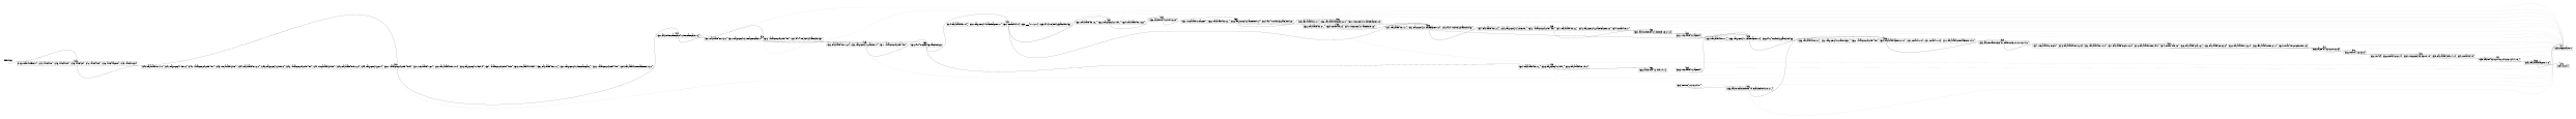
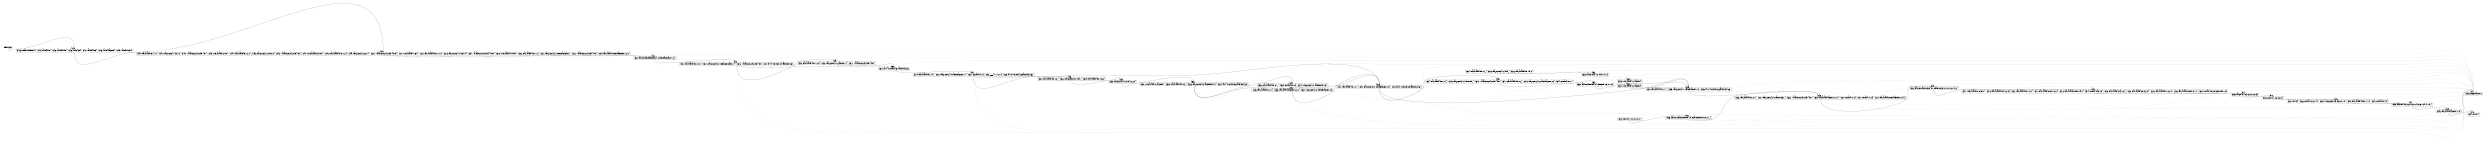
  digraph {
    rankdir=LR
    node [shape=record]
    edge [headport=n tailport=s]
    n1 [label=BB_entry306 shape=none]
    n2 [label="{15483: constant[undefined,v1]|15484: vardecl['dom']|15485: vardecl['hooks']|15486: vardecl['get']|15487: vardecl['block']|15488: vardecl['fragment']|15489: vardecl['morph0']}"]
    n3 [label="{15490: read-variable['env',v4,v2]|15491: read-property[v4,'dom',v3]|15492: \<variable-non-null-undef\>['env']|15493: write-variable[v3,'dom']*|15494: read-variable['env',v6,v2]|15495: read-property[v6,'hooks',v5]|15496: \<variable-non-null-undef\>['env']|15497: write-variable[v5,'hooks']*|15498: read-variable['hooks',v8,v2]|15499: read-property[v8,'get',v7]|15500: \<variable-non-null-undef\>['hooks']|15501: write-variable[v7,'get']*|15502: read-variable['hooks',v10,v2]|15503: read-property[v10,'block',v9]|15504: \<variable-non-null-undef\>['hooks']|15505: write-variable[v9,'block']*|15506: read-variable['dom',v12,-]|15507: read-property[v12,'detectNamespace',-]|15508: \<variable-non-null-undef\>['dom']|15509: read-variable['contextualElement',v13,v2]}"]
    n4 [label="{15510: call-dom.detectNamespace [v12,'detectNamespace',v13,-]*}"]
    n5 [label="{15595: exceptional-return}"]
    n6 [label="{15511: read-variable['env',v15,v2]|15512: read-property[v15,'useFragmentCache',v14]|15513: \<variable-non-null-undef\>['env']|15514: if[v14](true-block:4649,false-block:4650)}"]
    n7 [label="{15518: if[v14](true-block:4651,false-block:4652)}"]
    n8 [label="{15515: read-variable['dom',v16,v2]|15516: read-property[v16,'canClone',v14]|15517: \<variable-non-null-undef\>['dom']}"]
    n9 [label="{15519: read-variable['this',v19,-]|15520: read-property[v19,'cachedFragment',v17]|15521: constant[null,v18]|15522: ===[v17,v18,v16]|15523: if[v16](true-block:4653,false-block:4658)}"]
    n10 [label="{15524: read-variable['this',v18,-]|15525: read-property[v18,'build',-]|15526: read-variable['dom',v19,v2]}"]
    n11 [label="{15527: read-variable['this',v22,-]|15528: read-property[v22,'build',-]|15529: read-variable['dom',v23,v2]}"]
    n12 [label="{15541: read-variable['this',v21,-]|15542: read-property[v21,'cachedFragment',v20]|15543: if[v20](true-block:4659,false-block:4664)}"]
    n13 [label="{15552: call-this.build [v18,'build',v19,v16]}"]
    n14 [label="{15530: call-this.build [v22,'build',v23,v20]}"]
    n15 [label="{15544: read-variable['dom',v24,-]|15545: read-property[v24,'cloneNode',-]|15546: \<variable-non-null-undef\>['dom']|15547: read-variable['this',v26,-]|15548: read-property[v26,'cachedFragment',v25]|15549: constant[true,v27]}"]
    n16 [label="{15554: read-variable['this',v17,-]|15555: read-property[v17,'cachedFragment',v16]|15556: if[v16](true-block:4665,false-block:4668)}"]
    n17 [label="{15553: write-variable[v16,'fragment']*}"]
    n18 [label="{15531: write-variable[v20,'fragment']*|15532: read-variable['this',v25,-]|15533: read-property[v25,'hasRendered',v24]|15534: if[v24](true-block:4656,false-block:4657)}"]
    n19 [label="{15550: call-dom.cloneNode [v24,'cloneNode',v25,v27,v22]}"]
    n20 [label="{15566: read-variable['dom',v20,-]|15567: read-property[v20,'createMorphAt',-]|15568: \<variable-non-null-undef\>['dom']|15569: read-variable['fragment',v21,v2]|15570: constant[0.0,v22]|15571: constant[1.0,v23]|15572: read-variable['contextualElement',v24,v2]}"]
    n21 [label="{15535: read-variable['this',v27,-]|15536: read-variable['fragment',v26,v2]|15537: write-property[v27,'cachedFragment',v26]*}"]
    n22 [label="{15538: read-variable['this',v27,-]|15539: constant[true,v26]|15540: write-property[v27,'hasRendered',v26]*}"]
    n23 [label="{15551: write-variable[v22,'fragment']*}"]
    n24 [label="{15573: call-dom.createMorphAt [v20,'createMorphAt',v21,v22,v23,v24,v18]}"]
    n25 [label="{15564: construct [-,v22,v23,v24,v21]}"]
    n26 [label="{15565: call-dom.repairClonedNode [v19,'repairClonedNode',v20,v21,-]*}"]
    n27 [label="{15574: write-variable[v18,'morph0']*|15575: read-variable['block',v26,v25]|15576: read-variable['env',v27,v2]|15577: read-variable['morph0',v28,v2]|15578: read-variable['context',v29,v2]|15579: constant[\"each\",v30]|15580: read-variable['Array',v32,-]|15581: read-variable['get',v35,v34]|15582: read-variable['env',v36,v2]|15583: read-variable['context',v37,v2]|15584: constant[\"view.groupedContent\",v38]}"]
    n28 [label="{15585: call-get [v34,v35,v36,v37,v38,v33]}"]
    n29 [label="{15586: construct [-,v32,v33,v31]}"]
    n30 [label="{15587: new[v39]|15588: constant[\"group\",v40]|15589: write-property[v39,'keyword',v40]|15590: read-variable['child0',v41,v2]|15591: constant[null,v42]}"]
    n31 [label="{15592: call-block [v25,v26,v27,v28,v29,v30,v31,v39,v41,v42,-]*}"]
    n32 [label="{15593: read-variable['fragment',v1,v2]}"]
    n33 [label="{15594: return[v1]}"]
    n1 -> n2 [headlabel="    4645"]
    n2 -> n3 [headlabel="      4646"]
    n3 -> n4 [headlabel="      4647"]
    n3 -> n5 [color=gray headlabel="      4677"]
    n4 -> n5 [color=gray]
    n4 -> n6 [headlabel="      4648"]
    n6 -> n5 [color=gray]
    n6 -> n7 [headlabel="      4650"]
    n6 -> n8 [headlabel="      4649"]
    n7 -> n9 [headlabel="      4651"]
-   n7 -> n10 [headlabel="      4652"]
    n8 -> n5 [color=gray]
    n8 -> n7
    n9 -> n5 [color=gray]
    n9 -> n11 [headlabel="      4653"]
    n9 -> n12 [headlabel="      4658"]
    n10 -> n5 [color=gray]
    n10 -> n13 [headlabel="      4662"]
    n11 -> n14 [headlabel="      4654"]
    n12 -> n5 [color=gray]
    n12 -> n15 [headlabel="      4659"]
    n12 -> n16 [headlabel="      4664"]
    n13 -> n5 [color=gray]
    n13 -> n17 [color=gray headlabel="      4663"]
    n14 -> n18 [headlabel="      4655"]
    n15 -> n5 [color=gray]
    n15 -> n19 [headlabel="      4660"]
    n16 -> n5 [color=gray]
    n16 -> n20 [headlabel="      4668"]
    n17 -> n16
    n18 -> n5 [color=gray]
    n18 -> n21 [headlabel="      4656"]
    n18 -> n22 [headlabel="      4657"]
    n19 -> n5 [color=gray]
    n19 -> n23 [headlabel="      4661"]
    n20 -> n5 [color=gray]
    n20 -> n24 [headlabel="      4669"]
    n21 -> n5 [color=gray]
    n21 -> n12
    n22 -> n5 [color=gray]
    n22 -> n12
    n23 -> n16
    n24 -> n5 [color=gray]
    n24 -> n27 [headlabel="      4670"]
    n25 -> n5 [color=gray]
    n25 -> n26 [headlabel="      4667"]
    n26 -> n5 [color=gray]
    n26 -> n20
    n27 -> n5 [color=gray]
    n27 -> n28 [headlabel="      4671"]
    n28 -> n5 [color=gray]
    n28 -> n29 [headlabel="      4672"]
    n29 -> n5 [color=gray]
    n29 -> n30 [headlabel="      4673"]
    n30 -> n5 [color=gray]
    n30 -> n31 [headlabel="      4674"]
    n31 -> n5 [color=gray]
    n31 -> n32 [headlabel="      4675"]
    n32 -> n5 [color=gray]
    n32 -> n33 [headlabel="      4676"]
  }
